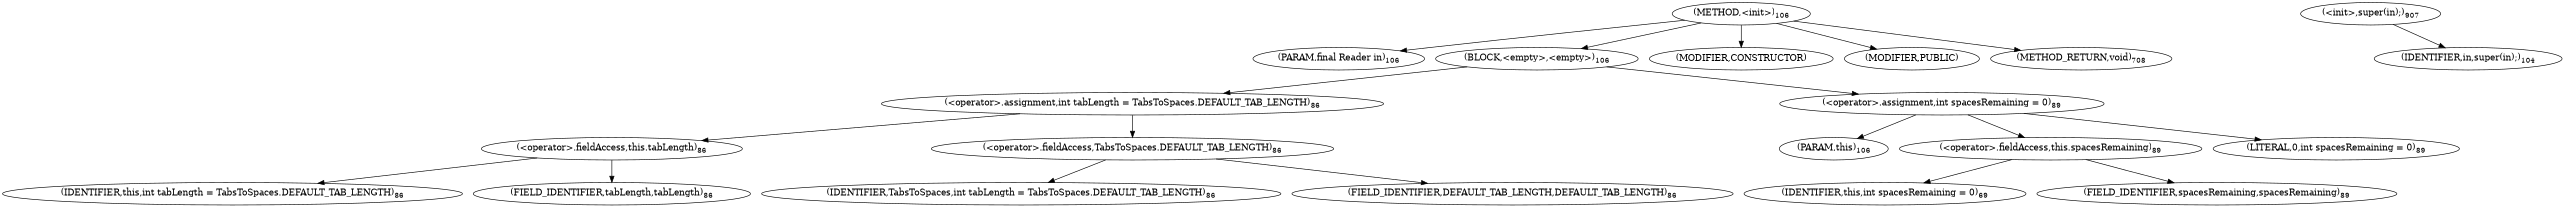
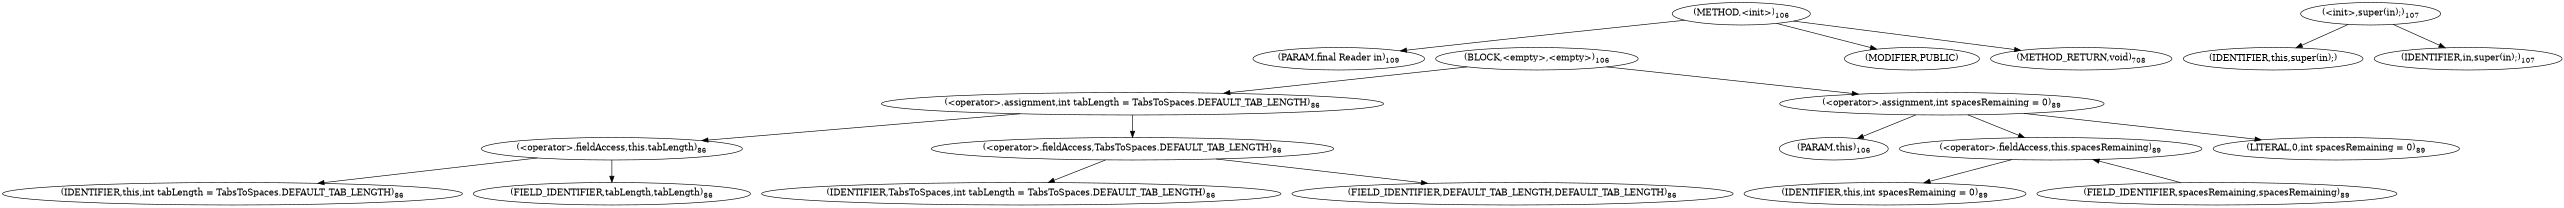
  digraph {
    n1 [label=<(METHOD,&lt;init&gt;)<SUB>106</SUB>>]
-   n2 [label=<(PARAM,final Reader in)<SUB>106</SUB>>]
+   n2 [label=<(PARAM,final Reader in)<SUB>109</SUB>>]
    n3 [label=<(BLOCK,&lt;empty&gt;,&lt;empty&gt;)<SUB>106</SUB>>]
-   n4 [label=<(MODIFIER,CONSTRUCTOR)>]
    n5 [label=<(MODIFIER,PUBLIC)>]
    n6 [label=<(METHOD_RETURN,void)<SUB>708</SUB>>]
    n7 [label=<(PARAM,this)<SUB>106</SUB>>]
    n8 [label=<(&lt;operator&gt;.assignment,int tabLength = TabsToSpaces.DEFAULT_TAB_LENGTH)<SUB>86</SUB>>]
    n9 [label=<(&lt;operator&gt;.assignment,int spacesRemaining = 0)<SUB>89</SUB>>]
    n10 [label=<(&lt;operator&gt;.fieldAccess,this.tabLength)<SUB>86</SUB>>]
    n11 [label=<(&lt;operator&gt;.fieldAccess,TabsToSpaces.DEFAULT_TAB_LENGTH)<SUB>86</SUB>>]
    n12 [label=<(&lt;operator&gt;.fieldAccess,this.spacesRemaining)<SUB>89</SUB>>]
    n13 [label=<(LITERAL,0,int spacesRemaining = 0)<SUB>89</SUB>>]
-   n14 [label=<(&lt;init&gt;,super(in);)<SUB>907</SUB>>]
-   n16 [label=<(IDENTIFIER,in,super(in);)<SUB>104</SUB>>]
+   n14 [label=<(&lt;init&gt;,super(in);)<SUB>107</SUB>>]
+   n15 [label=<(IDENTIFIER,this,super(in);)>]
+   n16 [label=<(IDENTIFIER,in,super(in);)<SUB>107</SUB>>]
    n17 [label=<(IDENTIFIER,this,int tabLength = TabsToSpaces.DEFAULT_TAB_LENGTH)<SUB>86</SUB>>]
    n18 [label=<(FIELD_IDENTIFIER,tabLength,tabLength)<SUB>86</SUB>>]
    n19 [label=<(IDENTIFIER,TabsToSpaces,int tabLength = TabsToSpaces.DEFAULT_TAB_LENGTH)<SUB>86</SUB>>]
    n20 [label=<(FIELD_IDENTIFIER,DEFAULT_TAB_LENGTH,DEFAULT_TAB_LENGTH)<SUB>86</SUB>>]
-   n21 [label=<(IDENTIFIER,this,int spacesRemaining = 0)<SUB>69</SUB>>]
+   n21 [label=<(IDENTIFIER,this,int spacesRemaining = 0)<SUB>89</SUB>>]
    n22 [label=<(FIELD_IDENTIFIER,spacesRemaining,spacesRemaining)<SUB>89</SUB>>]
    n1 -> n2
-   n1 -> n3
-   n1 -> n4
    n1 -> n5
    n1 -> n6
    n3 -> n8
    n3 -> n9
    n8 -> n10
    n8 -> n11
    n9 -> n7
    n9 -> n12
    n9 -> n13
    n10 -> n17
    n10 -> n18
    n11 -> n19
    n11 -> n20
    n12 -> n21
-   n12 -> n22
+   n22 -> n12
+   n14 -> n15
    n14 -> n16
  }
